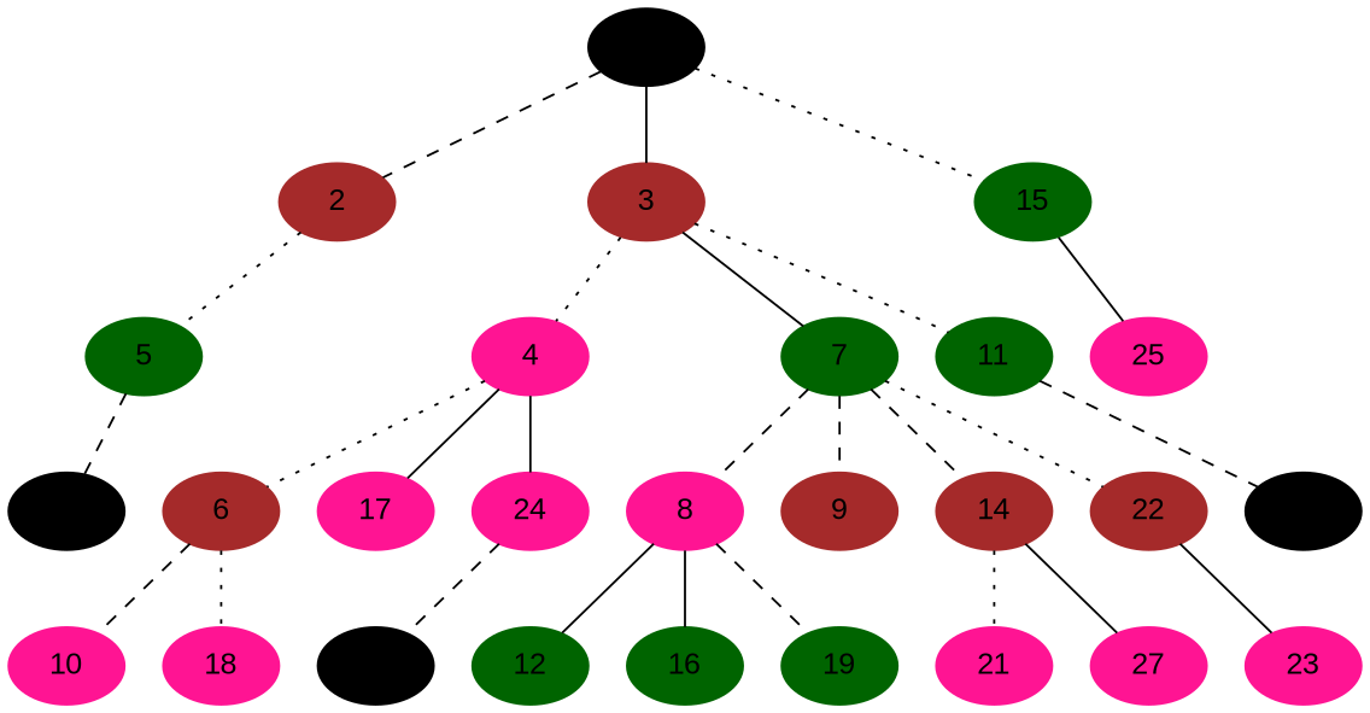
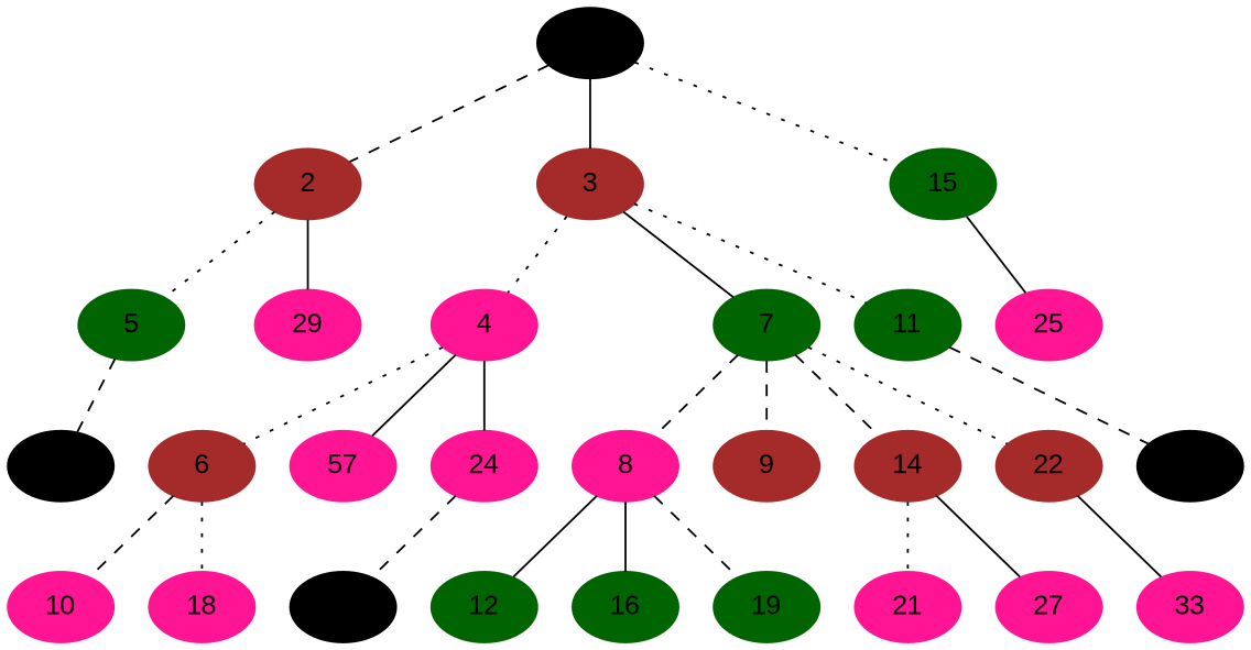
  graph {
    fontname="Liberation Sans"
    node [color=deeppink fontname="Liberation Sans" style=filled]
    edge [fontname="Liberation Sans" style=solid weight=1.0]
    1 [color=black]
    2 [color=brown]
    3 [color=brown]
    15 [color=darkgreen]
    5 [color=darkgreen]
+   29
    4
    7 [color=darkgreen]
    11 [color=darkgreen]
    25
    13 [color=black]
    6 [color=brown]
-   17
+   17 [label=57]
    24
    8
    9 [color=brown]
    14 [color=brown]
    22 [color=brown]
    26 [color=black]
    10
    18
    12 [color=darkgreen]
    16 [color=darkgreen]
    19 [color=darkgreen]
    21
    27
-   23
+   23 [label=33]
    28 [color=black]
    1 -- 2 [style=dashed]
    1 -- 3
    1 -- 15 [style=dotted]
    2 -- 5 [style=dotted]
+   2 -- 29
    3 -- 4 [style=dotted weight=2.0]
    3 -- 7
    3 -- 11 [style=dotted]
    15 -- 25
    5 -- 13 [style=dashed]
    4 -- 6 [style=dotted]
    4 -- 17
    4 -- 24
    7 -- 8 [style=dashed]
    7 -- 9 [style=dashed weight=2.0]
    7 -- 14 [style=dashed]
    7 -- 22 [style=dotted]
    11 -- 26 [style=dashed]
    6 -- 10 [style=dashed weight=2.0]
    6 -- 18 [style=dotted]
    24 -- 28 [style=dashed]
    8 -- 12
    8 -- 16
    8 -- 19 [style=dashed]
    14 -- 21 [style=dotted]
    14 -- 27
    22 -- 23
  }
